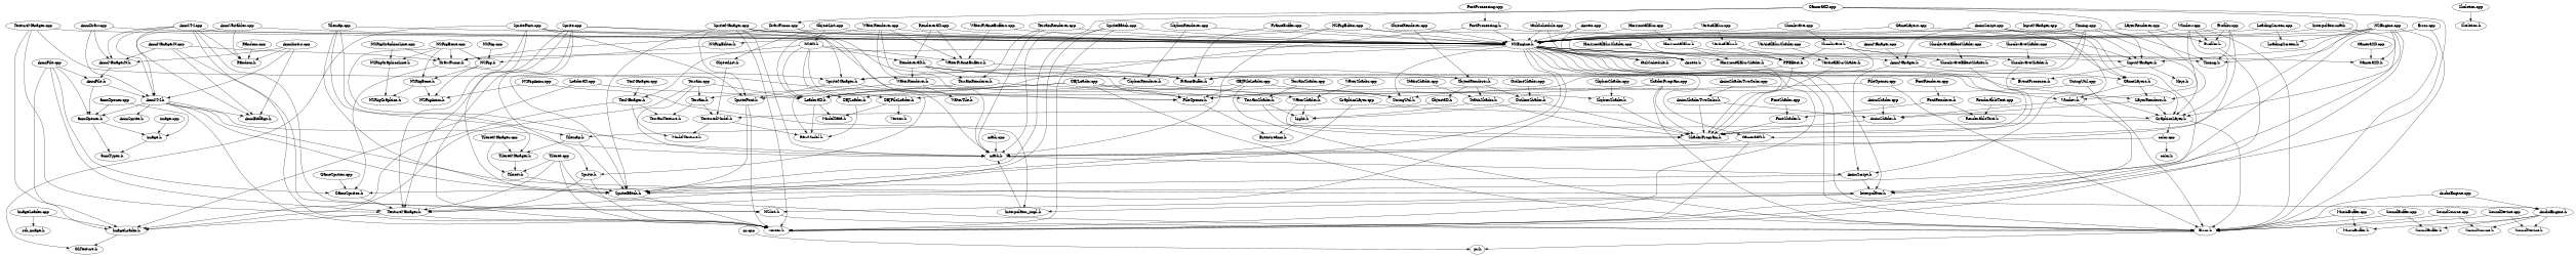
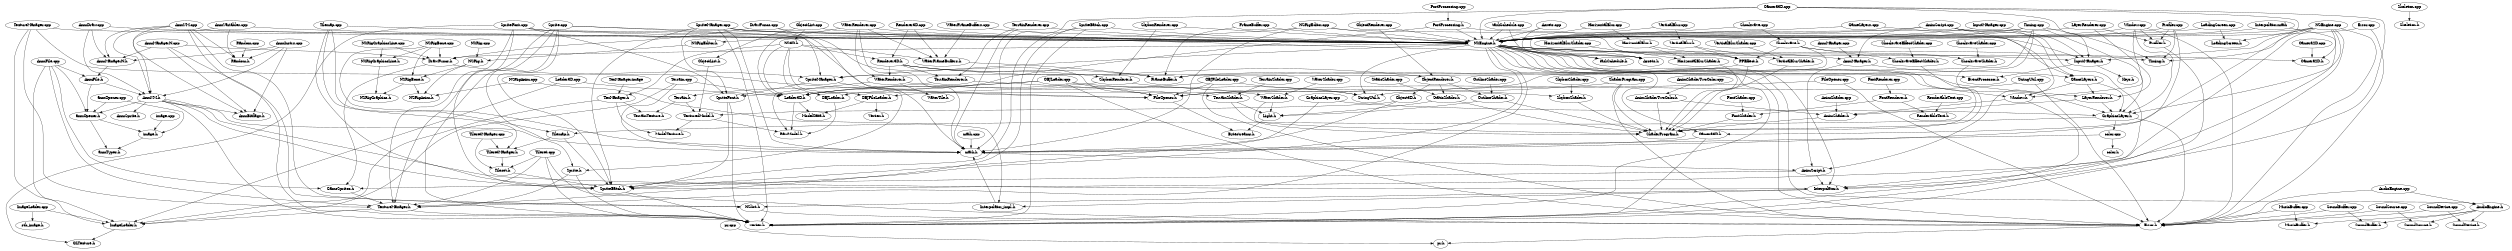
  digraph {
    clusterrank=local
    fontname=Helvetica
    fontsize=16
    "WaterRenderer.h"
    "WaterTile.h"
    "WaterShader.h"
    "RawModel.h"
    "ShaderProgram.h"
    "Light.h"
    "AnmVariables.cpp"
    "Random.h"
    "NSEngine.h"
    "AnmVM.h"
    "Error.h"
    "GraphicsLayer.h"
    "Window.h"
    "InputManager.h"
    "SpriteBatch.h"
    "SpriteManager.h"
    "LayerRenderer.h"
    "TextureManager.h"
    "AudioEngine.h"
    "AnmManager.h"
    "Interpolator.h"
    "DrawFuncs.h"
    "Timing.h"
    "EventProcessor.h"
    "Camera2D.h"
    "Camera3D.h"
    "vertex.h"
    "StringUtil.h"
    "taskSchedule.h"
    "Assets.h"
    "math.h"
    "AnmBitflags.h"
    "anmOpener.h"
    "AnmSprite.h"
    "Window.cpp"
    "Profiler.h"
    "pr.h"
    "color.cpp"
    "Tilemap.h"
    "AnimShader.h"
    "Keys.h"
    "SpriteFont.h"
    "Sprite.h"
    "ImageLoader.h"
    "MusicBuffer.h"
    "SoundBuffer.h"
    "SoundSource.h"
    "SoundDevice.h"
    "AnimScript.h"
    "GameLayers.h"
    "Interpolator_impl.h"
    "NSlist.h"
    "GameSprites.h"
    "NSRigEditor.cpp"
    "NSRigEditor.h"
    "NSRig.h"
    "image.h"
    "anmTypes.h"
    "AnimShaderTwoColor.cpp"
    "AnimShaderTwoColor.h"
    "NSRigGraphicsLine.h"
    "NSRigGraphics.h"
    "Timing.cpp"
    "Loader3D.h"
    "ModelData.h"
    "OBJLoader.cpp"
    "OBJLoader.h"
    "FileOpener.h"
    "Bytestreams.h"
    "LoadingScreen.cpp"
    "LoadingScreen.h"
    "Terrain.cpp"
    "Terrain.h"
    "GLTexture.h"
    "TexturedModel.h"
    "TerrainTexture.h"
    "Profiler.cpp"
    "SpriteBatch.cpp"
    "AnmDraw.cpp"
    "AnmManagerN.h"
    "AnmFile.h"
    "color.h"
    "AudioEngine.cpp"
    "NSRigAnim.cpp"
    "NSRigAnim.h"
    "AnimScript.cpp"
    "SoundBuffer.cpp"
    "Renderer3D.h"
    "FrameBuffer.h"
    "SkyboxRenderer.h"
    "ObjectRenderer.h"
    "TerrainRenderer.h"
    "SkyboxShader.h"
    "OutlineShader.h"
    "Object3D.h"
    "StaticShader.h"
    "TerrainShader.h"
    "AnmFile.cpp"
    "TerrainShader.cpp"
    "TilesetManager.cpp"
    "TilesetManager.h"
    "Tileset.h"
    "WaterShader.cpp"
    "DrawFuncs.cpp"
    "SpriteFont.cpp"
    "AnmManagerN.cpp"
    "Sprite.cpp"
    "AnmVM.cpp"
    "NSEngine.cpp"
    "WaterRenderer.cpp"
    "WaterFrameBuffers.h"
    "Random.cpp"
    "Shockwave.h"
    "ShockwaveEffectShader.h"
    "PPEffect.h"
    "ShockwaveShader.h"
    "HorizontalBlurShader.cpp"
    "HorizontalBlurShader.h"
    "SkyboxRenderer.cpp"
    "anmOpener.cpp"
    "NSRigBone.cpp"
    "NSRigBone.h"
    "OBJFileLoader.h"
    "Vertex.h"
    "Error.cpp"
    "Shockwave.cpp"
    "FileOpener.cpp"
    "SpriteManager.cpp"
    "AnimShader.cpp"
    "TextureManager.cpp"
    "StringUtil.cpp"
    "ModelTexture.h"
    "NS3D.h"
    "TexManager.h"
    "SkyboxShader.cpp"
    "LayerRenderer.cpp"
    "AnmInstrs.cpp"
-   "TexManager.cpp"
+   "TexManager.cpp" [label="TexManager.image"]
    "Camera3D.cpp"
    "NSRigGraphicsLine.cpp"
    "Tilemap.cpp"
    "AnmManager.cpp"
    "OBJFileLoader.cpp"
    "Tileset.cpp"
    "FontShader.cpp"
    "FontShader.h"
    "FontRenderer.cpp"
    "FontRenderer.h"
    "RenderableText.h"
    "ShockwaveEffectShader.cpp"
    "WaterFrameBuffers.cpp"
    "ObjectList.cpp"
    "ObjectList.h"
    "taskSchedule.cpp"
    "TerrainRenderer.cpp"
    "Loader3D.cpp"
    "ShockwaveShader.cpp"
    "InputManager.cpp"
    "PostProcessing.h"
    "Renderer3D.cpp"
    "VerticalBlurShader.cpp"
    "VerticalBlurShader.h"
    "FrameBuffer.cpp"
    "VerticalBlur.cpp"
    "VerticalBlur.h"
    "ShaderProgram.cpp"
    "Camera2D.cpp"
    n168 [label="Interpolator.math"]
    "ObjectRenderer.cpp"
    "StaticShader.cpp"
    "GraphicsLayer.cpp"
    "HorizontalBlur.h"
    "OutlineShader.cpp"
    "RenderableText.cpp"
    "SoundDevice.cpp"
    "HorizontalBlur.cpp"
    "image.cpp"
    "MusicBuffer.cpp"
    "GameLayers.cpp"
    "pr.cpp"
    "Skeleton.cpp"
    "Skeleton.h"
    "Assets.cpp"
    "NSRig.cpp"
    "SoundSource.cpp"
-   "GameSprites.cpp"
    "math.cpp"
    "ImageLoader.cpp"
    "stb_image.h"
    "PostProcessing.cpp"
    "WaterRenderer.h" -> "WaterTile.h"
    "WaterRenderer.h" -> "WaterShader.h"
    "WaterRenderer.h" -> "RawModel.h"
    "WaterShader.h" -> "ShaderProgram.h"
    "WaterShader.h" -> "Light.h"
    "Light.h" -> "Bytestreams.h"
    "AnmVariables.cpp" -> "Random.h"
    "AnmVariables.cpp" -> "NSEngine.h"
    "AnmVariables.cpp" -> "AnmVM.h"
    "NSEngine.h" -> "Error.h"
    "NSEngine.h" -> "GraphicsLayer.h"
    "NSEngine.h" -> "Window.h"
    "NSEngine.h" -> "InputManager.h"
    "NSEngine.h" -> "SpriteBatch.h"
    "NSEngine.h" -> "SpriteManager.h"
    "NSEngine.h" -> "LayerRenderer.h"
    "NSEngine.h" -> "TextureManager.h"
    "NSEngine.h" -> "AudioEngine.h"
    "NSEngine.h" -> "AnmManager.h"
    "NSEngine.h" -> "Interpolator.h"
    "NSEngine.h" -> "DrawFuncs.h"
    "NSEngine.h" -> "Timing.h"
    "NSEngine.h" -> "EventProcessor.h"
    "NSEngine.h" -> "Camera2D.h"
    "NSEngine.h" -> "Camera3D.h"
    "NSEngine.h" -> "vertex.h"
    "NSEngine.h" -> "StringUtil.h"
    "NSEngine.h" -> "taskSchedule.h"
    "NSEngine.h" -> "Assets.h"
    "AnmVM.h" -> "SpriteBatch.h"
    "AnmVM.h" -> "Interpolator.h"
    "AnmVM.h" -> "vertex.h"
    "AnmVM.h" -> "math.h"
    "AnmVM.h" -> "AnmBitflags.h"
    "AnmVM.h" -> "anmOpener.h"
    "AnmVM.h" -> "AnmSprite.h"
    "Error.h" -> "pr.h"
    "GraphicsLayer.h" -> "Error.h"
    "GraphicsLayer.h" -> "color.cpp"
    "GraphicsLayer.h" -> "Tilemap.h"
    "Window.h" -> "vertex.h"
    "Window.h" -> "AnimShader.h"
    "InputManager.h" -> "EventProcessor.h"
    "InputManager.h" -> "Keys.h"
    "SpriteBatch.h" -> "vertex.h"
    "SpriteManager.h" -> "SpriteFont.h"
    "SpriteManager.h" -> "Sprite.h"
    "LayerRenderer.h" -> "GraphicsLayer.h"
    "LayerRenderer.h" -> "AnimShader.h"
    "TextureManager.h" -> "vertex.h"
    "TextureManager.h" -> "ImageLoader.h"
    "AudioEngine.h" -> "MusicBuffer.h"
    "AudioEngine.h" -> "SoundBuffer.h"
    "AudioEngine.h" -> "SoundSource.h"
    "AudioEngine.h" -> "SoundDevice.h"
    "AnmManager.h" -> "AnimScript.h"
    "AnmManager.h" -> "GameLayers.h"
    "Interpolator.h" -> "Interpolator_impl.h"
    "Interpolator.h" -> "NSlist.h"
    "DrawFuncs.h" -> "SpriteManager.h"
    "DrawFuncs.h" -> "GameSprites.h"
    "Camera3D.h" -> "vertex.h"
    "Camera3D.h" -> "math.h"
    "math.h" -> "AnimScript.h"
    "anmOpener.h" -> "image.h"
    "anmOpener.h" -> "anmTypes.h"
    "Window.cpp" -> "NSEngine.h"
    "Window.cpp" -> "Error.h"
    "Window.cpp" -> "GraphicsLayer.h"
    "Window.cpp" -> "Window.h"
    "Window.cpp" -> "Profiler.h"
    "Profiler.h" -> "vertex.h"
    "color.cpp" -> "math.h"
    "color.cpp" -> "color.h"
    "Tilemap.h" -> "SpriteBatch.h"
    "Tilemap.h" -> "TilesetManager.h"
    "AnimShader.h" -> "ShaderProgram.h"
    "SpriteFont.h" -> "SpriteBatch.h"
    "SpriteFont.h" -> "vertex.h"
    "Sprite.h" -> "TextureManager.h"
    "Sprite.h" -> "vertex.h"
    "ImageLoader.h" -> "GLTexture.h"
    "AnimScript.h" -> "Interpolator.h"
    "AnimScript.h" -> "GameSprites.h"
    "GameLayers.h" -> "GraphicsLayer.h"
    "GameLayers.h" -> "Window.h"
    "GameLayers.h" -> "LayerRenderer.h"
    "Interpolator_impl.h" -> "math.h"
    "NSlist.h" -> "Error.h"
    "GameSprites.h" -> "TextureManager.h"
    "NSRigEditor.cpp" -> "NSEngine.h"
    "NSRigEditor.cpp" -> "InputManager.h"
    "NSRigEditor.cpp" -> "math.h"
    "NSRigEditor.cpp" -> "NSRigEditor.h"
    "NSRigEditor.h" -> "NSRig.h"
    "NSRig.h" -> "NSRigAnim.h"
    "NSRig.h" -> "NSRigBone.h"
    "image.h" -> "anmTypes.h"
    "AnimShaderTwoColor.cpp" -> "AnimShaderTwoColor.h"
    "AnimShaderTwoColor.h" -> "ShaderProgram.h"
    "AnimShaderTwoColor.h" -> "AnimShader.h"
    "NSRigGraphicsLine.h" -> "NSRigGraphics.h"
    "Timing.cpp" -> "NSEngine.h"
    "Timing.cpp" -> "GraphicsLayer.h"
    "Timing.cpp" -> "SpriteManager.h"
    "Timing.cpp" -> "Timing.h"
    "Timing.cpp" -> "Assets.h"
    "Timing.cpp" -> "SpriteFont.h"
    "Loader3D.h" -> "RawModel.h"
    "Loader3D.h" -> "ModelData.h"
    "OBJLoader.cpp" -> "Error.h"
    "OBJLoader.cpp" -> "StringUtil.h"
    "OBJLoader.cpp" -> "Loader3D.h"
    "OBJLoader.cpp" -> "OBJLoader.h"
    "OBJLoader.cpp" -> "FileOpener.h"
    "OBJLoader.h" -> "RawModel.h"
    "FileOpener.h" -> "Bytestreams.h"
    "LoadingScreen.cpp" -> "NSEngine.h"
    "LoadingScreen.cpp" -> "LoadingScreen.h"
    "Terrain.cpp" -> "math.h"
    "Terrain.cpp" -> "ImageLoader.h"
    "Terrain.cpp" -> "Loader3D.h"
-   "Terrain.cpp" -> "Terrain.h"
    "Terrain.h" -> "TexturedModel.h"
    "Terrain.h" -> "TerrainTexture.h"
    "TexturedModel.h" -> "RawModel.h"
    "TexturedModel.h" -> "ModelTexture.h"
    "Profiler.cpp" -> "NSEngine.h"
    "Profiler.cpp" -> "Timing.h"
    "Profiler.cpp" -> "math.h"
    "Profiler.cpp" -> "Profiler.h"
    "SpriteBatch.cpp" -> "NSEngine.h"
    "SpriteBatch.cpp" -> "SpriteBatch.h"
    "SpriteBatch.cpp" -> "TextureManager.h"
    "SpriteBatch.cpp" -> "vertex.h"
    "AnmDraw.cpp" -> "NSEngine.h"
    "AnmDraw.cpp" -> "AnmVM.h"
    "AnmDraw.cpp" -> "AnmManagerN.h"
    "AnmManagerN.h" -> "AnmFile.h"
    "AnmFile.h" -> "AnmVM.h"
    "AnmFile.h" -> "anmOpener.h"
    "AudioEngine.cpp" -> "Error.h"
    "AudioEngine.cpp" -> "AudioEngine.h"
    "NSRigAnim.cpp" -> "Interpolator_impl.h"
    "NSRigAnim.cpp" -> "NSRigAnim.h"
    "AnimScript.cpp" -> "NSEngine.h"
    "AnimScript.cpp" -> "AnmManager.h"
    "AnimScript.cpp" -> "Interpolator.h"
    "AnimScript.cpp" -> "AnimScript.h"
    "AnimScript.cpp" -> "GameLayers.h"
    "SoundBuffer.cpp" -> "Error.h"
    "SoundBuffer.cpp" -> "SoundBuffer.h"
    "Renderer3D.h" -> "WaterRenderer.h"
    "Renderer3D.h" -> "FrameBuffer.h"
    "Renderer3D.h" -> "SkyboxRenderer.h"
    "Renderer3D.h" -> "ObjectRenderer.h"
    "Renderer3D.h" -> "TerrainRenderer.h"
    "SkyboxRenderer.h" -> "Loader3D.h"
    "SkyboxRenderer.h" -> "SkyboxShader.h"
    "ObjectRenderer.h" -> "OutlineShader.h"
    "ObjectRenderer.h" -> "Object3D.h"
    "ObjectRenderer.h" -> "StaticShader.h"
    "TerrainRenderer.h" -> "Terrain.h"
    "TerrainRenderer.h" -> "TerrainShader.h"
    "SkyboxShader.h" -> "ShaderProgram.h"
    "OutlineShader.h" -> "ShaderProgram.h"
    "OutlineShader.h" -> "Light.h"
+   "Object3D.h" -> "math.h"
    "Object3D.h" -> "TexturedModel.h"
    "StaticShader.h" -> "ShaderProgram.h"
    "StaticShader.h" -> "Light.h"
    "TerrainShader.h" -> "ShaderProgram.h"
    "TerrainShader.h" -> "Light.h"
    "AnmFile.cpp" -> "TextureManager.h"
    "AnmFile.cpp" -> "anmOpener.h"
    "AnmFile.cpp" -> "ImageLoader.h"
    "AnmFile.cpp" -> "GameSprites.h"
    "AnmFile.cpp" -> "AnmFile.h"
    "TerrainShader.cpp" -> "TerrainShader.h"
    "TilesetManager.cpp" -> "TilesetManager.h"
    "TilesetManager.cpp" -> "Tileset.h"
    "TilesetManager.h" -> "Tileset.h"
    "Tileset.h" -> "SpriteBatch.h"
    "WaterShader.cpp" -> "WaterShader.h"
    "DrawFuncs.cpp" -> "NSEngine.h"
    "DrawFuncs.cpp" -> "DrawFuncs.h"
    "DrawFuncs.cpp" -> "math.h"
    "SpriteFont.cpp" -> "NSEngine.h"
    "SpriteFont.cpp" -> "SpriteBatch.h"
    "SpriteFont.cpp" -> "TextureManager.h"
    "SpriteFont.cpp" -> "SpriteFont.h"
    "SpriteFont.cpp" -> "FileOpener.h"
    "SpriteFont.cpp" -> "GLTexture.h"
    "AnmManagerN.cpp" -> "DrawFuncs.h"
    "AnmManagerN.cpp" -> "AnmBitflags.h"
    "AnmManagerN.cpp" -> "NSlist.h"
    "AnmManagerN.cpp" -> "AnmManagerN.h"
    "Sprite.cpp" -> "NSEngine.h"
    "Sprite.cpp" -> "SpriteBatch.h"
    "Sprite.cpp" -> "TextureManager.h"
    "Sprite.cpp" -> "vertex.h"
    "Sprite.cpp" -> "Sprite.h"
    "Sprite.cpp" -> "FileOpener.h"
    "AnmVM.cpp" -> "Random.h"
    "AnmVM.cpp" -> "NSEngine.h"
    "AnmVM.cpp" -> "AnmVM.h"
    "AnmVM.cpp" -> "vertex.h"
    "AnmVM.cpp" -> "AnmBitflags.h"
    "AnmVM.cpp" -> "NSlist.h"
    "AnmVM.cpp" -> "AnmManagerN.h"
    "NSEngine.cpp" -> "NSEngine.h"
    "NSEngine.cpp" -> "Error.h"
    "NSEngine.cpp" -> "GraphicsLayer.h"
    "NSEngine.cpp" -> "InputManager.h"
    "NSEngine.cpp" -> "SpriteBatch.h"
    "NSEngine.cpp" -> "Timing.h"
    "NSEngine.cpp" -> "Camera2D.h"
    "NSEngine.cpp" -> "vertex.h"
    "NSEngine.cpp" -> "LoadingScreen.h"
    "WaterRenderer.cpp" -> "WaterRenderer.h"
    "WaterRenderer.cpp" -> "NSEngine.h"
    "WaterRenderer.cpp" -> "math.h"
    "WaterRenderer.cpp" -> "Loader3D.h"
    "WaterRenderer.cpp" -> "WaterFrameBuffers.h"
    "WaterFrameBuffers.h" -> "FrameBuffer.h"
    "Random.cpp" -> "Random.h"
    "Shockwave.h" -> "FrameBuffer.h"
    "Shockwave.h" -> "ShockwaveEffectShader.h"
    "Shockwave.h" -> "PPEffect.h"
    "Shockwave.h" -> "ShockwaveShader.h"
    "ShockwaveEffectShader.h" -> "ShaderProgram.h"
    "PPEffect.h" -> "ShaderProgram.h"
    "PPEffect.h" -> "FrameBuffer.h"
    "ShockwaveShader.h" -> "ShaderProgram.h"
    "HorizontalBlurShader.cpp" -> "HorizontalBlurShader.h"
    "HorizontalBlurShader.h" -> "ShaderProgram.h"
    "SkyboxRenderer.cpp" -> "NSEngine.h"
    "SkyboxRenderer.cpp" -> "SkyboxRenderer.h"
    "anmOpener.cpp" -> "anmOpener.h"
    "anmOpener.cpp" -> "image.h"
    "NSRigBone.cpp" -> "DrawFuncs.h"
    "NSRigBone.cpp" -> "math.h"
-   "NSRigBone.cpp" -> "NSRig.h"
    "NSRigBone.cpp" -> "NSRigGraphicsLine.h"
    "NSRigBone.cpp" -> "NSRigBone.h"
    "NSRigBone.h" -> "NSRigGraphics.h"
    "NSRigBone.h" -> "NSRigAnim.h"
    "OBJFileLoader.h" -> "ModelData.h"
    "OBJFileLoader.h" -> "Vertex.h"
    "Error.cpp" -> "NSEngine.h"
    "Error.cpp" -> "Error.h"
    "Shockwave.cpp" -> "NSEngine.h"
    "Shockwave.cpp" -> "Shockwave.h"
    "FileOpener.cpp" -> "Error.h"
    "FileOpener.cpp" -> "FileOpener.h"
    "SpriteManager.cpp" -> "NSEngine.h"
    "SpriteManager.cpp" -> "SpriteBatch.h"
    "SpriteManager.cpp" -> "SpriteManager.h"
    "SpriteManager.cpp" -> "vertex.h"
    "SpriteManager.cpp" -> "Assets.h"
    "SpriteManager.cpp" -> "math.h"
    "SpriteManager.cpp" -> "SpriteFont.h"
    "AnimShader.cpp" -> "AnimShader.h"
    "TextureManager.cpp" -> "NSEngine.h"
    "TextureManager.cpp" -> "TextureManager.h"
    "TextureManager.cpp" -> "ImageLoader.h"
    "TextureManager.cpp" -> "FileOpener.h"
    "StringUtil.cpp" -> "Error.h"
    "StringUtil.cpp" -> "StringUtil.h"
    "NS3D.h" -> "Loader3D.h"
    "NS3D.h" -> "OBJLoader.h"
    "NS3D.h" -> "Renderer3D.h"
    "NS3D.h" -> "WaterFrameBuffers.h"
    "NS3D.h" -> "OBJFileLoader.h"
    "NS3D.h" -> "TexManager.h"
    "TexManager.h" -> "ImageLoader.h"
    "TexManager.h" -> "TerrainTexture.h"
    "TexManager.h" -> "ModelTexture.h"
    "SkyboxShader.cpp" -> "SkyboxShader.h"
    "LayerRenderer.cpp" -> "NSEngine.h"
    "LayerRenderer.cpp" -> "LayerRenderer.h"
    "LayerRenderer.cpp" -> "Profiler.h"
    "AnmInstrs.cpp" -> "Random.h"
    "AnmInstrs.cpp" -> "AnmVM.h"
    "AnmInstrs.cpp" -> "AnmBitflags.h"
    "AnmInstrs.cpp" -> "AnmManagerN.h"
    "TexManager.cpp" -> "TexManager.h"
-   "Camera3D.cpp" -> "DrawFuncs.cpp"
+   "Camera3D.cpp" -> "NSEngine.h"
    "Camera3D.cpp" -> "InputManager.h"
    "Camera3D.cpp" -> "Interpolator.h"
    "Camera3D.cpp" -> "Camera3D.h"
    "Camera3D.cpp" -> "math.h"
    "NSRigGraphicsLine.cpp" -> "DrawFuncs.h"
    "NSRigGraphicsLine.cpp" -> "NSRigGraphicsLine.h"
    "Tilemap.cpp" -> "NSEngine.h"
    "Tilemap.cpp" -> "SpriteBatch.h"
    "Tilemap.cpp" -> "Tilemap.h"
    "Tilemap.cpp" -> "TilesetManager.h"
    "AnmManager.cpp" -> "AnmManager.h"
    "OBJFileLoader.cpp" -> "Error.h"
    "OBJFileLoader.cpp" -> "StringUtil.h"
    "OBJFileLoader.cpp" -> "FileOpener.h"
    "OBJFileLoader.cpp" -> "OBJFileLoader.h"
    "Tileset.cpp" -> "Error.h"
    "Tileset.cpp" -> "TextureManager.h"
    "Tileset.cpp" -> "vertex.h"
    "Tileset.cpp" -> "Tileset.h"
    "FontShader.cpp" -> "FontShader.h"
    "FontShader.h" -> "ShaderProgram.h"
    "FontRenderer.cpp" -> "FontRenderer.h"
    "FontRenderer.h" -> "FontShader.h"
    "FontRenderer.h" -> "RenderableText.h"
    "ShockwaveEffectShader.cpp" -> "ShockwaveEffectShader.h"
    "WaterFrameBuffers.cpp" -> "NSEngine.h"
    "WaterFrameBuffers.cpp" -> "WaterFrameBuffers.h"
    "ObjectList.cpp" -> "NSEngine.h"
    "ObjectList.cpp" -> "NS3D.h"
    "ObjectList.cpp" -> "ObjectList.h"
    "ObjectList.h" -> "TexturedModel.h"
    "taskSchedule.cpp" -> "NSEngine.h"
    "taskSchedule.cpp" -> "taskSchedule.h"
    "TerrainRenderer.cpp" -> "NSEngine.h"
    "TerrainRenderer.cpp" -> "math.h"
    "TerrainRenderer.cpp" -> "TerrainRenderer.h"
    "Loader3D.cpp" -> "ImageLoader.h"
    "Loader3D.cpp" -> "Loader3D.h"
    "ShockwaveShader.cpp" -> "ShockwaveShader.h"
    "InputManager.cpp" -> "NSEngine.h"
    "InputManager.cpp" -> "InputManager.h"
    "PostProcessing.h" -> "NSEngine.h"
    "PostProcessing.h" -> "Loader3D.h"
    "PostProcessing.h" -> "PPEffect.h"
    "Renderer3D.cpp" -> "NSEngine.h"
    "Renderer3D.cpp" -> "Renderer3D.h"
    "Renderer3D.cpp" -> "WaterFrameBuffers.h"
    "VerticalBlurShader.cpp" -> "VerticalBlurShader.h"
    "VerticalBlurShader.h" -> "ShaderProgram.h"
    "FrameBuffer.cpp" -> "NSEngine.h"
    "FrameBuffer.cpp" -> "FrameBuffer.h"
    "VerticalBlur.cpp" -> "NSEngine.h"
    "VerticalBlur.cpp" -> "VerticalBlur.h"
    "VerticalBlur.h" -> "PPEffect.h"
    "VerticalBlur.h" -> "VerticalBlurShader.h"
    "ShaderProgram.cpp" -> "ShaderProgram.h"
    "ShaderProgram.cpp" -> "Error.h"
    "ShaderProgram.cpp" -> "FileOpener.h"
    "Camera2D.cpp" -> "Camera2D.h"
    n168 -> "NSEngine.h"
    n168 -> "Interpolator.h"
    "ObjectRenderer.cpp" -> "NSEngine.h"
    "ObjectRenderer.cpp" -> "ObjectRenderer.h"
    "StaticShader.cpp" -> "StaticShader.h"
    "GraphicsLayer.cpp" -> "GraphicsLayer.h"
    "GraphicsLayer.cpp" -> "SpriteBatch.h"
    "HorizontalBlur.h" -> "PPEffect.h"
    "HorizontalBlur.h" -> "HorizontalBlurShader.h"
    "OutlineShader.cpp" -> "OutlineShader.h"
    "RenderableText.cpp" -> "RenderableText.h"
    "SoundDevice.cpp" -> "Error.h"
    "SoundDevice.cpp" -> "SoundDevice.h"
    "HorizontalBlur.cpp" -> "NSEngine.h"
    "HorizontalBlur.cpp" -> "HorizontalBlur.h"
    "image.cpp" -> "image.h"
    "MusicBuffer.cpp" -> "Error.h"
    "MusicBuffer.cpp" -> "MusicBuffer.h"
    "GameLayers.cpp" -> "NSEngine.h"
    "GameLayers.cpp" -> "GameLayers.h"
    "pr.cpp" -> "pr.h"
    "Skeleton.cpp" -> "Skeleton.h"
    "Assets.cpp" -> "NSEngine.h"
    "Assets.cpp" -> "Assets.h"
    "NSRig.cpp" -> "NSRig.h"
    "SoundSource.cpp" -> "Error.h"
    "SoundSource.cpp" -> "SoundSource.h"
-   "GameSprites.cpp" -> "GameSprites.h"
    "math.cpp" -> "math.h"
    "ImageLoader.cpp" -> "ImageLoader.h"
    "ImageLoader.cpp" -> "stb_image.h"
    "PostProcessing.cpp" -> "PostProcessing.h"
  }
